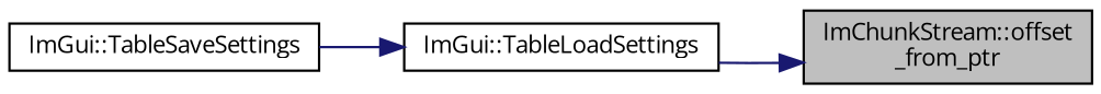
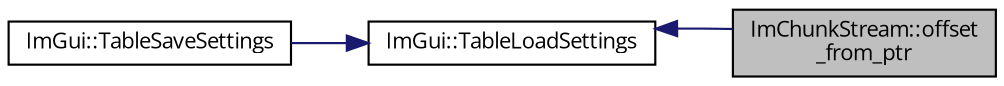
  digraph {
    fontname="Open Sans"
    rankdir=RL
    node [color=black fillcolor=white fontname="Open Sans" fontsize=10 shape=record style=filled]
    edge [color=midnightblue dir=back fontname="Open Sans" fontsize=10 labelfontname=Helvetica labelfontsize=10 style=solid]
    n1 [fillcolor=grey75 fontcolor=black height=0.2 label="ImChunkStream::offset\l_from_ptr" width=0.4]
    n2 [height=0.2 label="ImGui::TableLoadSettings" width=0.4]
    n3 [height=0.2 label="ImGui::TableSaveSettings" width=0.4]
-   n1 -> n2
+   n2 -> n1
    n2 -> n3
  }
